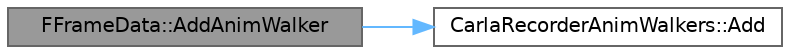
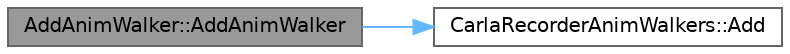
  digraph {
    rankdir=LR
    node [fontname=Helvetica fontsize=10 shape=box style=filled]
-   n1 [color=gray40 fillcolor=grey60 fontcolor=black height=0.2 label="FFrameData::AddAnimWalker" width=0.4]
+   n1 [color=gray40 fillcolor=grey60 fontcolor=black height=0.2 label="AddAnimWalker::AddAnimWalker" width=0.4]
    n2 [color=grey40 fillcolor=white height=0.2 label="CarlaRecorderAnimWalkers::Add" width=0.4]
    n1 -> n2 [color=steelblue1 fontname=Helvetica fontsize=10 labelfontname=Helvetica labelfontsize=10 style=solid]
  }
